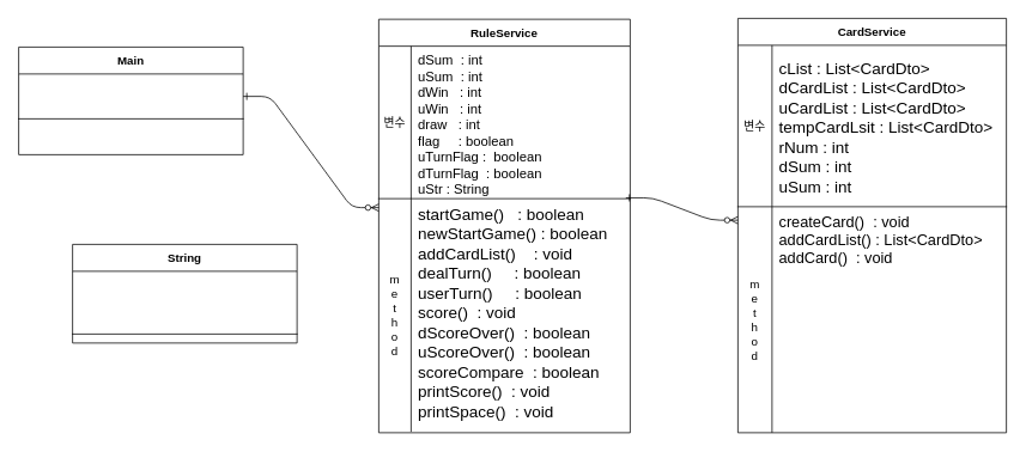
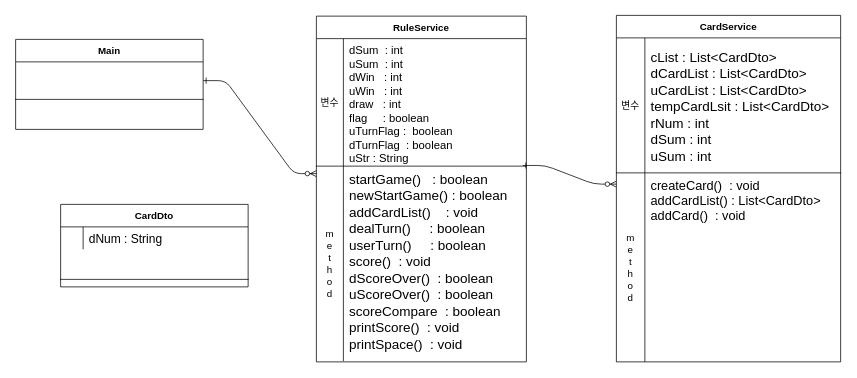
  <mxCell id="0" />
  <mxCell id="1" parent="0" />
  <mxCell id="2" value="" style="edgeStyle=entityRelationEdgeStyle;endArrow=ERzeroToMany;startArrow=ERone;endFill=1;startFill=0;fontSize=13;labelBackgroundColor=none;fontColor=default;" parent="1" source="19" edge="1"><mxGeometry width="100" height="100" relative="1" as="geometry"><mxPoint x="320" y="702" as="sourcePoint" /><mxPoint x="421" y="231" as="targetPoint" /></mxGeometry></mxCell>
  <mxCell id="3" value="" style="edgeStyle=entityRelationEdgeStyle;endArrow=ERzeroToMany;startArrow=ERone;endFill=1;startFill=0;fontSize=13;labelBackgroundColor=none;fontColor=default;exitX=0.983;exitY=-0.044;exitDx=0;exitDy=0;exitPerimeter=0;" parent="1" edge="1"><mxGeometry width="100" height="100" relative="1" as="geometry"><mxPoint x="696.24" y="220.12" as="sourcePoint" /><mxPoint x="821" y="245" as="targetPoint" /></mxGeometry></mxCell>
  <mxCell id="4" value="RuleService" style="shape=table;startSize=30;container=1;collapsible=1;childLayout=tableLayout;fixedRows=1;rowLines=0;fontStyle=1;align=center;resizeLast=1;fontSize=13;labelBackgroundColor=none;" parent="1" vertex="1"><mxGeometry x="421" y="21" width="280" height="461" as="geometry" /></mxCell>
  <mxCell id="5" value="" style="shape=partialRectangle;collapsible=0;dropTarget=0;pointerEvents=0;fillColor=none;points=[[0,0.5],[1,0.5]];portConstraint=eastwest;top=0;left=0;right=0;bottom=1;fontSize=13;labelBackgroundColor=none;" parent="4" vertex="1"><mxGeometry y="30" width="280" height="170" as="geometry" /></mxCell>
  <mxCell id="6" value="변수" style="shape=partialRectangle;overflow=hidden;connectable=0;fillColor=none;top=0;left=0;bottom=0;right=0;fontStyle=0;fontSize=13;labelBackgroundColor=none;" parent="5" vertex="1"><mxGeometry width="36" height="170" as="geometry"><mxRectangle width="36" height="170" as="alternateBounds" /></mxGeometry></mxCell>
  <mxCell id="7" value="dSum  : int&#10;uSum  : int&#10;dWin   : int&#10;uWin   : int&#10;draw   : int&#10;flag     : boolean&#10;uTurnFlag :  boolean&#10;dTurnFlag  : boolean&#10;uStr : String" style="shape=partialRectangle;overflow=hidden;connectable=0;fillColor=none;top=0;left=0;bottom=0;right=0;align=left;spacingLeft=6;fontStyle=0;fontSize=15;labelBackgroundColor=none;verticalAlign=top;" parent="5" vertex="1"><mxGeometry x="36" width="244" height="170" as="geometry"><mxRectangle width="244" height="170" as="alternateBounds" /></mxGeometry></mxCell>
  <mxCell id="8" value="" style="shape=partialRectangle;collapsible=0;dropTarget=0;pointerEvents=0;fillColor=none;points=[[0,0.5],[1,0.5]];portConstraint=eastwest;top=0;left=0;right=0;bottom=0;fontSize=13;labelBackgroundColor=none;" parent="4" vertex="1"><mxGeometry y="200" width="280" height="260" as="geometry" /></mxCell>
  <mxCell id="9" value="m&#10;e&#10;t&#10;h&#10;o&#10;d" style="shape=partialRectangle;overflow=hidden;connectable=0;fillColor=none;top=0;left=0;bottom=0;right=0;fontSize=13;labelBackgroundColor=none;" parent="8" vertex="1"><mxGeometry width="36" height="260" as="geometry"><mxRectangle width="36" height="260" as="alternateBounds" /></mxGeometry></mxCell>
  <mxCell id="10" value="startGame()   : boolean&#10;newStartGame() : boolean&#10;addCardList()    : void&#10;dealTurn()     : boolean&#10;userTurn()     : boolean &#10;score()  : void&#10;dScoreOver()  : boolean&#10;uScoreOver()  : boolean&#10;scoreCompare  : boolean&#10;printScore()  : void&#10;printSpace()  : void  " style="shape=partialRectangle;overflow=hidden;connectable=0;fillColor=none;top=0;left=0;bottom=0;right=0;align=left;spacingLeft=6;fontSize=18;labelBackgroundColor=none;verticalAlign=top;" parent="8" vertex="1"><mxGeometry x="36" width="244" height="260" as="geometry"><mxRectangle width="244" height="260" as="alternateBounds" /></mxGeometry></mxCell>
  <mxCell id="11" value="CardService" style="shape=table;startSize=30;container=1;collapsible=1;childLayout=tableLayout;fixedRows=1;rowLines=0;fontStyle=1;align=center;resizeLast=1;fontSize=13;labelBackgroundColor=none;" parent="1" vertex="1"><mxGeometry x="821" y="20" width="299" height="462" as="geometry" /></mxCell>
  <mxCell id="12" value="" style="shape=partialRectangle;collapsible=0;dropTarget=0;pointerEvents=0;fillColor=none;points=[[0,0.5],[1,0.5]];portConstraint=eastwest;top=0;left=0;right=0;bottom=1;fontSize=13;labelBackgroundColor=none;verticalAlign=top;" parent="11" vertex="1"><mxGeometry y="30" width="299" height="180" as="geometry" /></mxCell>
  <mxCell id="13" value="변수" style="shape=partialRectangle;overflow=hidden;connectable=0;fillColor=none;top=0;left=0;bottom=0;right=0;fontStyle=0;fontSize=13;labelBackgroundColor=none;" parent="12" vertex="1"><mxGeometry width="38" height="180" as="geometry"><mxRectangle width="38" height="180" as="alternateBounds" /></mxGeometry></mxCell>
  <mxCell id="14" value="cList : List&lt;CardDto&gt;&#10;dCardList : List&lt;CardDto&gt;&#10;uCardList : List&lt;CardDto&gt;&#10;tempCardLsit : List&lt;CardDto&gt;&#10;rNum : int&#10;dSum : int&#10;uSum : int" style="shape=partialRectangle;overflow=hidden;connectable=0;fillColor=none;top=0;left=0;bottom=0;right=0;align=left;spacingLeft=6;fontStyle=0;fontSize=18;labelBackgroundColor=none;verticalAlign=middle;" parent="12" vertex="1"><mxGeometry x="38" width="261" height="180" as="geometry"><mxRectangle width="261" height="180" as="alternateBounds" /></mxGeometry></mxCell>
  <mxCell id="15" value="" style="shape=partialRectangle;collapsible=0;dropTarget=0;pointerEvents=0;fillColor=none;points=[[0,0.5],[1,0.5]];portConstraint=eastwest;top=0;left=0;right=0;bottom=0;fontSize=13;labelBackgroundColor=none;" parent="11" vertex="1"><mxGeometry y="210" width="299" height="252" as="geometry" /></mxCell>
  <mxCell id="16" value="m&#10;e&#10;t&#10;h&#10;o&#10;d" style="shape=partialRectangle;overflow=hidden;connectable=0;fillColor=none;top=0;left=0;bottom=0;right=0;fontSize=13;labelBackgroundColor=none;" parent="15" vertex="1"><mxGeometry width="38" height="252" as="geometry"><mxRectangle width="38" height="252" as="alternateBounds" /></mxGeometry></mxCell>
  <mxCell id="17" value="createCard()  : void&#10;addCardList() : List&lt;CardDto&gt;&#10;addCard()  : void&#10;" style="shape=partialRectangle;overflow=hidden;connectable=0;fillColor=none;top=0;left=0;bottom=0;right=0;align=left;spacingLeft=6;fontSize=17;labelBackgroundColor=none;verticalAlign=top;" parent="15" vertex="1"><mxGeometry x="38" width="261" height="252" as="geometry"><mxRectangle width="261" height="252" as="alternateBounds" /></mxGeometry></mxCell>
  <mxCell id="18" value="Main" style="shape=table;startSize=30;container=1;collapsible=1;childLayout=tableLayout;fixedRows=1;rowLines=0;fontStyle=1;align=center;resizeLast=1;fontSize=13;labelBackgroundColor=none;" parent="1" vertex="1"><mxGeometry x="20" y="52" width="250" height="120" as="geometry" /></mxCell>
  <mxCell id="19" value="" style="shape=partialRectangle;collapsible=0;dropTarget=0;pointerEvents=0;fillColor=none;points=[[0,0.5],[1,0.5]];portConstraint=eastwest;top=0;left=0;right=0;bottom=1;fontSize=13;labelBackgroundColor=none;" parent="18" vertex="1"><mxGeometry y="30" width="250" height="50" as="geometry" /></mxCell>
  <mxCell id="20" value="" style="shape=partialRectangle;overflow=hidden;connectable=0;fillColor=none;top=0;left=0;bottom=0;right=0;fontStyle=1;fontSize=13;labelBackgroundColor=none;" parent="19" vertex="1"><mxGeometry width="30" height="50" as="geometry"><mxRectangle width="30" height="50" as="alternateBounds" /></mxGeometry></mxCell>
  <mxCell id="21" value="" style="shape=partialRectangle;collapsible=0;dropTarget=0;pointerEvents=0;fillColor=none;points=[[0,0.5],[1,0.5]];portConstraint=eastwest;top=0;left=0;right=0;bottom=0;fontSize=13;labelBackgroundColor=none;" parent="18" vertex="1"><mxGeometry y="80" width="250" height="40" as="geometry" /></mxCell>
  <mxCell id="22" value="" style="shape=partialRectangle;overflow=hidden;connectable=0;fillColor=none;top=0;left=0;bottom=0;right=0;fontSize=13;labelBackgroundColor=none;" parent="21" vertex="1"><mxGeometry width="30" height="40" as="geometry"><mxRectangle width="30" height="40" as="alternateBounds" /></mxGeometry></mxCell>
- <mxCell id="23" value="String" style="shape=table;startSize=30;container=1;collapsible=1;childLayout=tableLayout;fixedRows=1;rowLines=0;fontStyle=1;align=center;resizeLast=1;fontSize=13;labelBorderColor=none;labelBackgroundColor=none;" vertex="1" parent="1"><mxGeometry x="80" y="272" width="250" height="110" as="geometry" /></mxCell>
+ <mxCell id="23" value="CardDto" style="shape=table;startSize=30;container=1;collapsible=1;childLayout=tableLayout;fixedRows=1;rowLines=0;fontStyle=1;align=center;resizeLast=1;fontSize=13;labelBorderColor=none;labelBackgroundColor=none;" vertex="1" parent="1"><mxGeometry x="80" y="272" width="250" height="110" as="geometry" /></mxCell>
  <mxCell id="24" value="" style="shape=partialRectangle;collapsible=0;dropTarget=0;pointerEvents=0;fillColor=none;points=[[0,0.5],[1,0.5]];portConstraint=eastwest;top=0;left=0;right=0;bottom=0;fontSize=13;labelBackgroundColor=none;" vertex="1" parent="23"><mxGeometry y="30" width="250" height="30" as="geometry" /></mxCell>
  <mxCell id="25" value="" style="shape=partialRectangle;overflow=hidden;connectable=0;fillColor=none;top=0;left=0;bottom=0;right=0;fontSize=13;labelBackgroundColor=none;" vertex="1" parent="24"><mxGeometry width="30" height="30" as="geometry"><mxRectangle width="30" height="30" as="alternateBounds" /></mxGeometry></mxCell>
+ <mxCell id="26" value="dNum : String" style="shape=partialRectangle;overflow=hidden;connectable=0;fillColor=none;top=0;left=0;bottom=0;right=0;align=left;spacingLeft=6;fontSize=16;labelBackgroundColor=none;" vertex="1" parent="24"><mxGeometry x="30" width="220" height="30" as="geometry"><mxRectangle width="220" height="30" as="alternateBounds" /></mxGeometry></mxCell>
  <mxCell id="27" value="" style="shape=partialRectangle;collapsible=0;dropTarget=0;pointerEvents=0;fillColor=none;points=[[0,0.5],[1,0.5]];portConstraint=eastwest;top=0;left=0;right=0;bottom=1;fontSize=13;labelBackgroundColor=none;" vertex="1" parent="23"><mxGeometry y="60" width="250" height="40" as="geometry" /></mxCell>
  <mxCell id="28" value="" style="shape=partialRectangle;overflow=hidden;connectable=0;fillColor=none;top=0;left=0;bottom=0;right=0;fontStyle=1;verticalAlign=middle;fontSize=13;labelBackgroundColor=none;" vertex="1" parent="27"><mxGeometry width="30" height="40" as="geometry"><mxRectangle width="30" height="40" as="alternateBounds" /></mxGeometry></mxCell>
